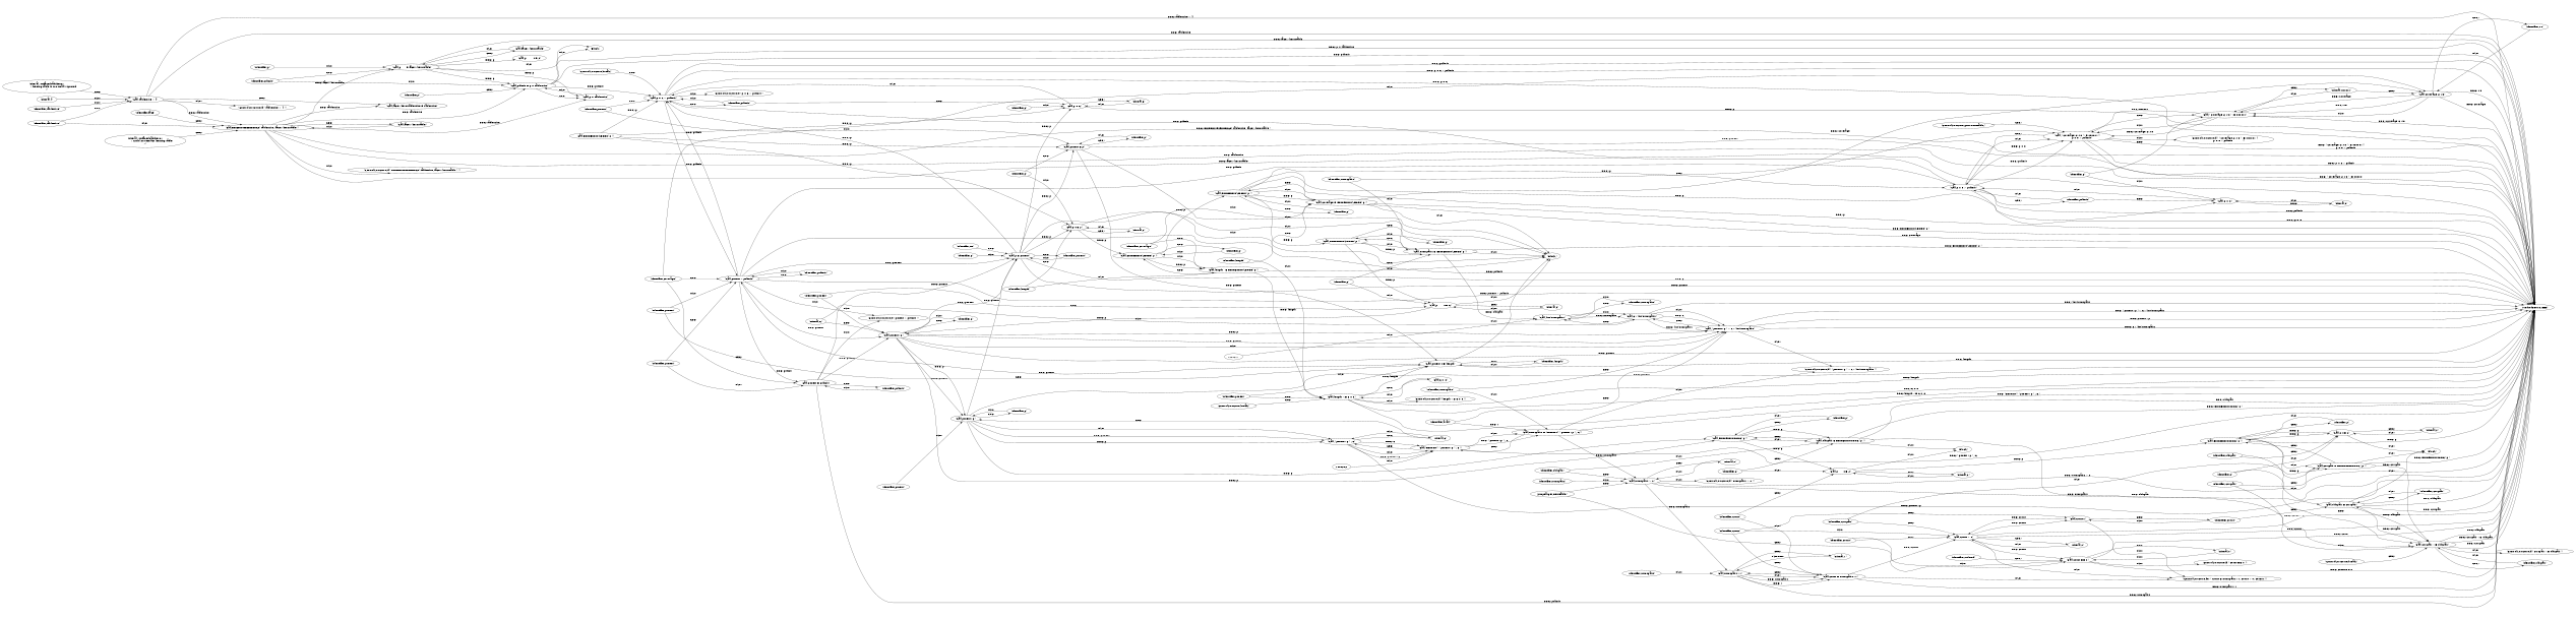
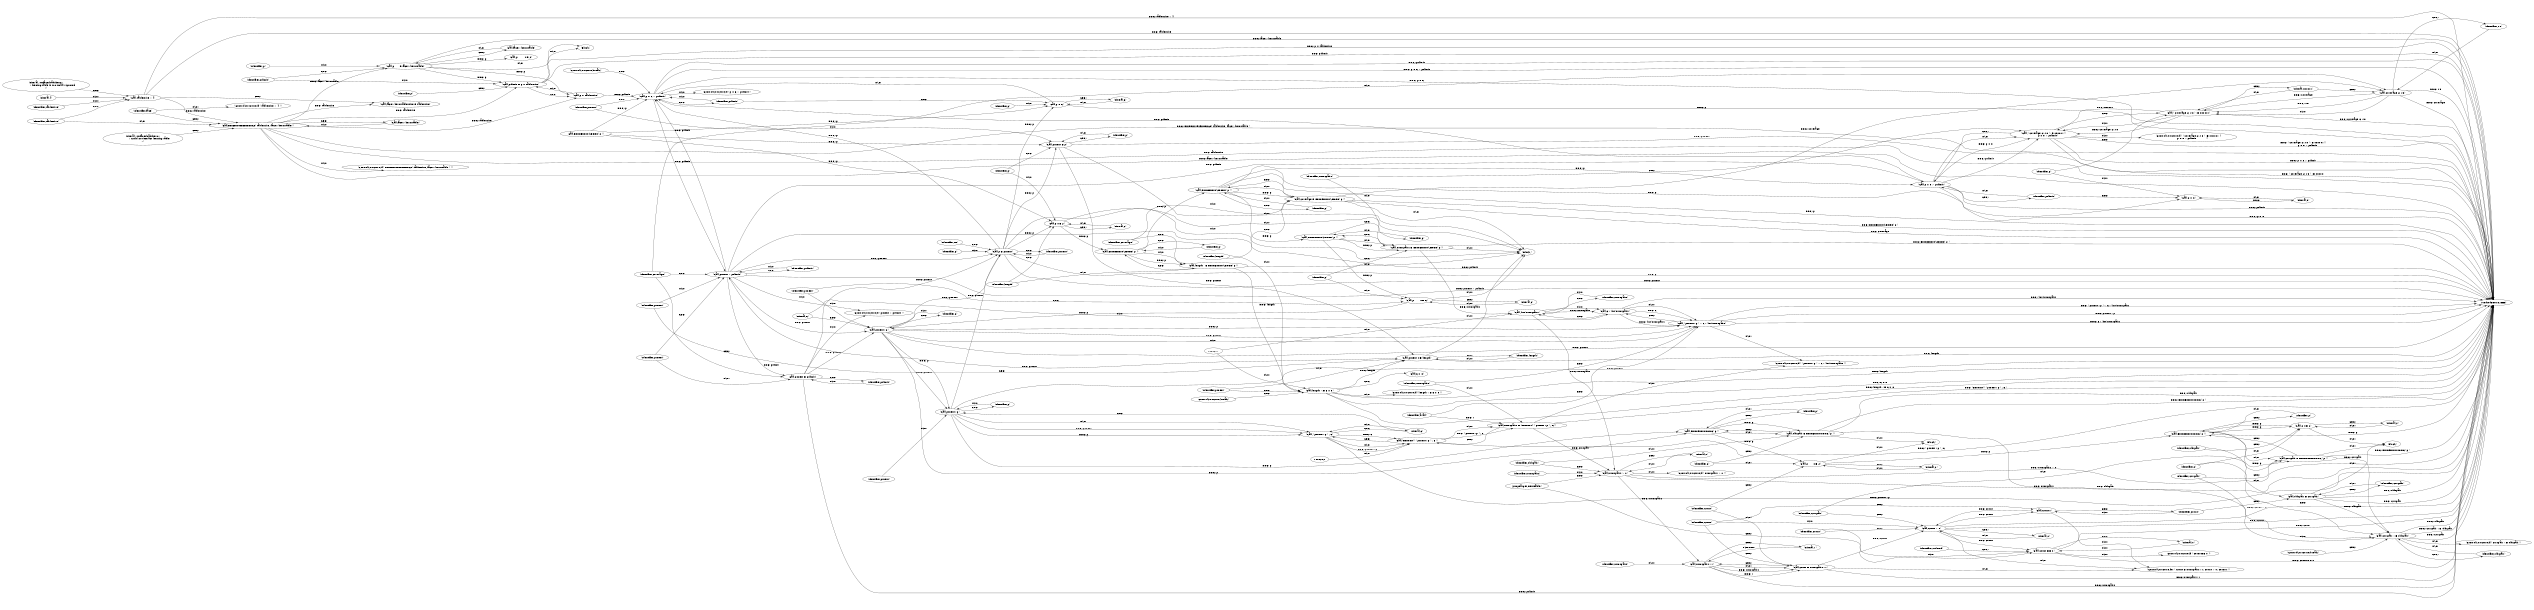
  digraph {
    rankdir=LR
    n1 [label="(Call,p_limit = p + table_size)"]
    n2 [label="(Call,p + 6 > p_limit)"]
    n3 [label="(MethodReturn,RET)"]
    n4 [label="(Block,)"]
    n5 [label="(Call,p + table_size)"]
    n6 [label="(Call,p_next > p_limit)"]
    n7 [label="(Identifier,p_limit)"]
    n8 [label="(ControlStructure,if ( p + 6 > p_limit ))"]
    n9 [label="(Call,p       = face->kern_table)"]
    n10 [label="(Call,p         += 2)"]
    n11 [label="(Call,face->kern_table)"]
    n12 [label="(Call,FT_FRAME_EXTRACT( table_size, face->kern_table ))"]
    n13 [label="(Call,face->kern_table_size = table_size)"]
    n14 [label="(ControlStructure,if ( FT_FRAME_EXTRACT( table_size, face->kern_table ) ))"]
    n15 [label="(Call,face->kern_table)"]
    n16 [label="(Call,table_size < 4)"]
    n17 [label="(ControlStructure,if ( table_size < 4 ))"]
    n18 [label="(Literal,4)"]
    n19 [label="(Call,p_next = p_limit)"]
    n20 [label="(Call,p_next - p)"]
    n21 [label="(Call,p = p_next)"]
    n22 [label="(Call,p + 8 > p_limit)"]
    n23 [label="(ControlStructure,if ( p_next > p_limit ))"]
    n24 [label="(Identifier,p_limit)"]
    n25 [label="(Call,p + 6)"]
    n26 [label="(Identifier,p_limit)"]
    n27 [label="(Call,( p_next - p ) < 6 * (int)num_pairs)"]
    n28 [label="(Call,p_next - p)"]
    n29 [label="(Call,FT_NEXT_ULONG( p ))"]
    n30 [label="(Identifier,p)"]
    n31 [label="(Call,p_next = p)"]
    n32 [label="(Call,p += 2)"]
    n33 [label="(Block,)"]
    n34 [label="(Identifier,p_next)"]
    n35 [label="(Call,( coverage & ~8 ) != 0x0001 ||\n           p + 8 > p_limit)"]
    n36 [label="(Identifier,p_limit)"]
    n37 [label="(Call,6 * (int)num_pairs)"]
    n38 [label="(ControlStructure,if ( ( p_next - p ) < 6 * (int)num_pairs ))"]
    n39 [label="(Call,( p_next - p ) / 6)"]
    n40 [label="(Identifier,p)"]
    n41 [label="(Call,old_pair = FT_NEXT_ULONG( p ))"]
    n42 [label="(Call,p       += 2)"]
    n43 [label="(Identifier,p)"]
    n44 [label="(Call,(int)num_pairs)"]
    n45 [label="(Call,(FT_UInt)( ( p_next - p ) / 6 ))"]
    n46 [label="(Literal,6)"]
    n47 [label="(Call,num_pairs = (FT_UInt)( ( p_next - p ) / 6 ))"]
    n48 [label="(Call,num_pairs > 0)"]
    n49 [label="(Call,num_pairs - 1)"]
    n50 [label="(ControlStructure,if ( num_pairs > 0 ))"]
    n51 [label="(Literal,0)"]
    n52 [label="(Call,count = num_pairs - 1)"]
    n53 [label="(Literal,1)"]
    n54 [label="(Call,count > 0)"]
    n55 [label="(ControlStructure,for ( count = num_pairs - 1; count > 0; count-- ))"]
    n56 [label="(Call,count--)"]
    n57 [label="(Call,count == 0)"]
    n58 [label="(Literal,0)"]
    n59 [label="(Identifier,count)"]
    n60 [label="(ControlStructure,if ( count == 0 ))"]
    n61 [label="(Literal,0)"]
    n62 [label="(Call,old_pair = cur_pair)"]
    n63 [label="(Call,cur_pair <= old_pair)"]
    n64 [label="(Block,)"]
    n65 [label="(Call,FT_NEXT_ULONG( p ))"]
    n66 [label="(Literal,2)"]
    n67 [label="(Identifier,old_pair)"]
    n68 [label="(ControlStructure,if ( cur_pair <= old_pair ))"]
    n69 [label="(Block,)"]
    n70 [label="(Identifier,cur_pair)"]
    n71 [label="(Call,cur_pair = FT_NEXT_ULONG( p ))"]
    n72 [label="(Call,p += 2)"]
    n73 [label="(Identifier,p)"]
    n74 [label="(Literal,2)"]
    n75 [label="(Literal,6)"]
    n76 [label="(Call,p_next += length)"]
    n77 [label="(Identifier,p)"]
    n78 [label="(Call,FT_NEXT_USHORT( p ))"]
    n79 [label="(Literal,2)"]
    n80 [label="(Identifier,length)"]
    n81 [label="(Call,length   = FT_NEXT_USHORT( p ))"]
    n82 [label="(Call,FT_NEXT_USHORT( p ))"]
    n83 [label="(Identifier,p)"]
    n84 [label="(Call,length <= 6 + 8)"]
    n85 [label="(Call,coverage = FT_NEXT_USHORT( p ))"]
    n86 [label="(Call,p + 8)"]
    n87 [label="(Call,FT_NEXT_USHORT( p ))"]
    n88 [label="(Identifier,p)"]
    n89 [label="(Call,6 + 8)"]
    n90 [label="(ControlStructure,if ( length <= 6 + 8 ))"]
    n91 [label="(Call,coverage & ~8)"]
    n92 [label="(Literal,8)"]
    n93 [label="(Call,num_pairs = FT_NEXT_USHORT( p ))"]
    n94 [label="(Call,p        += 6)"]
    n95 [label="(Identifier,p)"]
    n96 [label="(Call,( coverage & ~8 ) != 0x0001)"]
    n97 [label="(Identifier,~8)"]
    n98 [label="(Literal,0x0001)"]
    n99 [label="(ControlStructure,if ( ( coverage & ~8 ) != 0x0001 ||\n           p + 8 > p_limit             ))"]
    n100 [label="(Literal,6)"]
    n101 [label="(Identifier,num_pairs)"]
    n102 [label="(Identifier,ordered)"]
    n103 [label="(Identifier,num_pairs)"]
    n104 [label="(Identifier,p)"]
    n105 [label="(Identifier,p_next)"]
    n106 [label="(Identifier,p_next)"]
    n107 [label="(Identifier,p_limit)"]
    n108 [label="(Identifier,p)"]
    n109 [label="(Identifier,cur_pair)"]
    n110 [label="(ControlStructure,break;)"]
    n111 [label="(Identifier,coverage)"]
    n112 [label="(Identifier,num_pairs)"]
    n113 [label="(Identifier,count)"]
    n114 [label="(Identifier,length)"]
    n115 [label="(Identifier,coverage)"]
    n116 [label="(Literal,\"tt_face_load_kern:\"\n                 \" could not extract kerning table\n\")"]
    n117 [label="(Identifier,old_pair)"]
    n118 [label="(Identifier,length)"]
    n119 [label="(Identifier,table_size)"]
    n120 [label="(Identifier,face)"]
    n121 [label="(Identifier,num_pairs)"]
    n122 [label="(Identifier,cur_pair)"]
    n123 [label="(Identifier,p)"]
    n124 [label="(Call,FT_NEXT_USHORT( p ))"]
    n125 [label="(Identifier,old_pair)"]
    n126 [label="(Identifier,count)"]
    n127 [label="(Literal,6)"]
    n128 [label="(Identifier,avail)"]
    n129 [label="(Identifier,p_next)"]
    n130 [label="(Identifier,num_pairs)"]
    n131 [label="(Identifier,p)"]
    n132 [label="(Identifier,p)"]
    n133 [label="(Identifier,p)"]
    n134 [label="(Identifier,count)"]
    n135 [label="(ControlStructure,break;)"]
    n136 [label="(Identifier,p)"]
    n137 [label="(Identifier,nn)"]
    n138 [label="(Identifier,table_size)"]
    n139 [label="(Identifier,p_next)"]
    n140 [label="(JumpTarget,NextTable:)"]
    n141 [label="(Identifier,p)"]
    n142 [label="(Identifier,p_next)"]
    n143 [label="(Identifier,p)"]
    n144 [label="(ControlStructure,break;)"]
-   n145 [label="(ControlStructure,goto NextTable;)"]
    n146 [label="(Identifier,p_next)"]
    n147 [label="(Literal,\"tt_face_load_kern:\"\n                 \" kerning table is too small - ignored\n\")"]
    1000282
    1000277
-   n1 -> n2 [label="DDG: p_limit"]
+   n5 -> n2 [label="DDG: p_limit"]
    n1 -> n3 [label="DDG: p + table_size"]
    n1 -> n3 [label="DDG: p_limit"]
    n1 -> n4 [label="AST: "]
    n1 -> n5 [label="CFG: "]
    n2 -> n3 [label="DDG: p_limit"]
    n2 -> n3 [label="DDG: p + 6 > p_limit"]
    n2 -> n3 [label="DDG: p + 6"]
    n2 -> n6 [label="DDG: p_limit"]
    n2 -> n7 [label="CFG: "]
    n2 -> n8 [label="AST: "]
    n5 -> n1 [label="AST: "]
    n6 -> n2 [label="DDG: p_limit"]
    n6 -> n3 [label="DDG: p_limit"]
    n6 -> n3 [label="DDG: p_next > p_limit"]
    n6 -> n19 [label="DDG: p_limit"]
    n6 -> n20 [label="DDG: p_next"]
    n6 -> n21 [label="DDG: p_next"]
    n6 -> n22 [label="DDG: p_limit"]
    n6 -> n23 [label="AST: "]
    n6 -> n24 [label="CFG: "]
    n7 -> n2 [label="AST: "]
    n7 -> n25 [label="CFG: "]
    n9 -> n1 [label="DDG: p"]
    n9 -> n3 [label="DDG: face->kern_table"]
    n9 -> n4 [label="AST: "]
    n9 -> n5 [label="DDG: p"]
    n9 -> n10 [label="DDG: p"]
    n9 -> n11 [label="CFG: "]
    n11 -> n9 [label="AST: "]
    n12 -> n1 [label="DDG: table_size"]
    n12 -> n3 [label="DDG: FT_FRAME_EXTRACT( table_size, face->kern_table )"]
    n12 -> n3 [label="DDG: table_size"]
    n12 -> n3 [label="DDG: face->kern_table"]
    n12 -> n5 [label="DDG: table_size"]
    n12 -> n9 [label="DDG: face->kern_table"]
    n12 -> n13 [label="DDG: table_size"]
    n12 -> n14 [label="AST: "]
    n12 -> n15 [label="CFG: "]
    n15 -> n12 [label="AST: "]
    n16 -> n3 [label="DDG: table_size < 4"]
    n16 -> n3 [label="DDG: table_size"]
    n16 -> n12 [label="DDG: table_size"]
    n16 -> n13 [label="CFG: "]
-   n16 -> n17 [label="AST: "]
+   n120 -> n17 [label="AST: "]
    n18 -> n16 [label="AST: "]
    n19 -> n3 [label="DDG: p_limit"]
    n19 -> n20 [label="DDG: p_next"]
    n19 -> n21 [label="DDG: p_next"]
    n19 -> n23 [label="AST: "]
    n19 -> n26 [label="CFG: "]
    n20 -> n3 [label="DDG: p_next"]
    n20 -> n21 [label="DDG: p_next"]
    n20 -> n27 [label="AST: "]
    n20 -> n27 [label="DDG: p_next"]
    n20 -> n27 [label="DDG: p"]
    n20 -> n28 [label="DDG: p_next"]
    n20 -> n28 [label="DDG: p"]
    n20 -> n29 [label="DDG: p"]
    n20 -> n30 [label="CFG: "]
    n21 -> n2 [label="DDG: p"]
    n21 -> n3 [label="DDG: p_next"]
    n21 -> n3 [label="DDG: p"]
    n21 -> n25 [label="DDG: p"]
    n21 -> n31 [label="DDG: p"]
    n21 -> n32 [label="DDG: p"]
    n21 -> n33 [label="AST: "]
    n21 -> n34 [label="CFG: "]
    n22 -> n2 [label="DDG: p_limit"]
    n22 -> n3 [label="DDG: p_limit"]
    n22 -> n3 [label="DDG: p + 8"]
    n22 -> n35 [label="AST: "]
    n22 -> n35 [label="DDG: p + 8"]
    n22 -> n35 [label="DDG: p_limit"]
    n22 -> n36 [label="CFG: "]
    n24 -> n6 [label="AST: "]
    n25 -> n2 [label="AST: "]
    n25 -> n3 [label="DDG: p"]
    n25 -> n75 [label="CFG: "]
    n26 -> n19 [label="AST: "]
    n27 -> n3 [label="DDG: 6 * (int)num_pairs"]
    n27 -> n3 [label="DDG: ( p_next - p ) < 6 * (int)num_pairs"]
    n27 -> n3 [label="DDG: p_next - p"]
    n27 -> n37 [label="CFG: "]
    n27 -> n38 [label="AST: "]
    n28 -> n3 [label="DDG: p_next"]
    n28 -> n21 [label="DDG: p_next"]
    n28 -> n29 [label="DDG: p"]
    n28 -> n39 [label="AST: "]
    n28 -> n39 [label="DDG: p_next"]
    n28 -> n39 [label="DDG: p"]
    n28 -> n40 [label="CFG: "]
    n29 -> n41 [label="AST: "]
    n29 -> n41 [label="DDG: p"]
    n29 -> n42 [label="DDG: p"]
    n29 -> n43 [label="CFG: "]
    n30 -> n20 [label="AST: "]
    n31 -> n3 [label="DDG: p_next"]
    n31 -> n33 [label="AST: "]
    n31 -> n76 [label="DDG: p_next"]
    n31 -> n77 [label="CFG: "]
    n32 -> n33 [label="AST: "]
    n32 -> n78 [label="DDG: p"]
    n32 -> n79 [label="CFG: "]
    n34 -> n21 [label="AST: "]
    n35 -> n3 [label="DDG: ( coverage & ~8 ) != 0x0001"]
    n35 -> n3 [label="DDG: ( coverage & ~8 ) != 0x0001 ||\n           p + 8 > p_limit"]
    n35 -> n3 [label="DDG: p + 8 > p_limit"]
    n35 -> n22 [label="CFG: "]
    n35 -> n96 [label="CFG: "]
    n35 -> n99 [label="AST: "]
    n36 -> n22 [label="AST: "]
    n36 -> n86 [label="CFG: "]
    n37 -> n3 [label="DDG: (int)num_pairs"]
    n37 -> n27 [label="AST: "]
    n37 -> n27 [label="DDG: 6"]
    n37 -> n27 [label="DDG: (int)num_pairs"]
    n37 -> n44 [label="CFG: "]
    n39 -> n3 [label="DDG: p_next - p"]
    n39 -> n45 [label="AST: "]
    n39 -> n45 [label="DDG: p_next - p"]
    n39 -> n45 [label="DDG: 6"]
    n39 -> n46 [label="CFG: "]
    n40 -> n28 [label="AST: "]
    n41 -> n3 [label="DDG: old_pair"]
    n41 -> n3 [label="DDG: FT_NEXT_ULONG( p )"]
    n41 -> n29 [label="CFG: "]
    n41 -> n63 [label="DDG: old_pair"]
    n41 -> n64 [label="AST: "]
    n42 -> n64 [label="AST: "]
    n42 -> n65 [label="DDG: p"]
    n42 -> n66 [label="CFG: "]
    n43 -> n29 [label="AST: "]
    n44 -> n37 [label="AST: "]
    n44 -> n37 [label="DDG: num_pairs"]
+   n44 -> n48 [label="DDG: num_pairs"]
    n44 -> n101 [label="CFG: "]
    n45 -> n3 [label="DDG: ( p_next - p ) / 6"]
    n45 -> n39 [label="CFG: "]
    n45 -> n47 [label="AST: "]
    n45 -> n47 [label="DDG: ( p_next - p ) / 6"]
    n46 -> n28 [label="CFG: "]
    n46 -> n39 [label="AST: "]
    n47 -> n3 [label="DDG: (FT_UInt)( ( p_next - p ) / 6 )"]
    n47 -> n38 [label="AST: "]
    n47 -> n45 [label="CFG: "]
-   n47 -> n48 [label="DDG: num_pairs"]
+   n47 -> n48 [label="DDG: cur_pair"]
    n48 -> n3 [label="DDG: num_pairs > 0"]
    n48 -> n3 [label="DDG: num_pairs"]
    n48 -> n49 [label="DDG: num_pairs"]
    n48 -> n50 [label="AST: "]
    n48 -> n51 [label="CFG: "]
    n49 -> n3 [label="DDG: num_pairs"]
    n49 -> n52 [label="AST: "]
    n49 -> n52 [label="DDG: num_pairs"]
    n49 -> n52 [label="DDG: 1"]
    n49 -> n53 [label="CFG: "]
    n51 -> n48 [label="AST: "]
    n52 -> n3 [label="DDG: num_pairs - 1"]
    n52 -> n49 [label="CFG: "]
    n52 -> n54 [label="DDG: count"]
    n52 -> n55 [label="AST: "]
    n53 -> n49 [label="USHORT: "]
    n54 -> n3 [label="DDG: count"]
    n54 -> n3 [label="DDG: count > 0"]
    n54 -> n55 [label="AST: "]
    n54 -> n56 [label="DDG: count"]
    n54 -> n57 [label="DDG: count"]
    n54 -> n58 [label="CFG: "]
    n56 -> n54 [label="DDG: count"]
    n56 -> n55 [label="AST: "]
    n56 -> n59 [label="CFG: "]
    n57 -> n3 [label="DDG: count == 0"]
    n57 -> n3 [label="DDG: count"]
    n57 -> n60 [label="AST: "]
    n57 -> n61 [label="CFG: "]
    n58 -> n54 [label="AST: "]
    n59 -> n56 [label="AST: "]
    n59 -> n62 [label="CFG: "]
    n61 -> n57 [label="AST: "]
    n62 -> n3 [label="DDG: old_pair"]
    n62 -> n3 [label="DDG: cur_pair"]
    n62 -> n63 [label="DDG: old_pair"]
    n62 -> n69 [label="AST: "]
    n62 -> n70 [label="CFG: "]
    n63 -> n3 [label="DDG: cur_pair"]
    n63 -> n3 [label="DDG: old_pair"]
    n63 -> n3 [label="DDG: cur_pair <= old_pair"]
-   n63 -> n62 [label="DDG: cur_pair"]
    n63 -> n67 [label="CFG: "]
    n63 -> n68 [label="AST: "]
    n65 -> n3 [label="DDG: p"]
    n65 -> n71 [label="AST: "]
    n65 -> n71 [label="DDG: p"]
    n65 -> n72 [label="DDG: p"]
    n65 -> n73 [label="CFG: "]
    n66 -> n42 [label="AST: "]
    n67 -> n63 [label="AST: "]
    n70 -> n62 [label="AST: "]
    n71 -> n3 [label="DDG: FT_NEXT_ULONG( p )"]
    n71 -> n63 [label="DDG: cur_pair"]
    n71 -> n65 [label="CFG: "]
    n71 -> n69 [label="AST: "]
    n72 -> n65 [label="DDG: p"]
    n72 -> n69 [label="AST: "]
    n72 -> n74 [label="CFG: "]
    n73 -> n65 [label="AST: "]
    n74 -> n72 [label="AST: "]
    n75 -> n25 [label="AST: "]
    n76 -> n3 [label="DDG: length"]
    n76 -> n6 [label="DDG: p_next"]
    n76 -> n33 [label="AST: "]
    n76 -> n80 [label="CFG: "]
    n77 -> n31 [label="AST: "]
    n78 -> n81 [label="AST: "]
    n78 -> n81 [label="DDG: p"]
    n78 -> n82 [label="DDG: p"]
    n78 -> n83 [label="CFG: "]
    n79 -> n32 [label="AST: "]
    n80 -> n76 [label="AST: "]
    n81 -> n33 [label="AST: "]
    n81 -> n78 [label="CFG: "]
    n81 -> n84 [label="DDG: length"]
    n82 -> n3 [label="DDG: p"]
    n82 -> n22 [label="DDG: p"]
    n82 -> n85 [label="AST: "]
    n82 -> n85 [label="DDG: p"]
    n82 -> n86 [label="DDG: p"]
    n82 -> n87 [label="DDG: p"]
    n82 -> n88 [label="CFG: "]
    n83 -> n78 [label="AST: "]
    n84 -> n3 [label="DDG: length <= 6 + 8"]
    n84 -> n3 [label="DDG: 6 + 8"]
    n84 -> n3 [label="DDG: length"]
    n84 -> n76 [label="DDG: length"]
    n84 -> n89 [label="CFG: "]
    n84 -> n90 [label="AST: "]
    n85 -> n3 [label="DDG: coverage"]
    n85 -> n3 [label="DDG: FT_NEXT_USHORT( p )"]
    n85 -> n33 [label="AST: "]
    n85 -> n82 [label="CFG: "]
    n85 -> n91 [label="DDG: coverage"]
-   n86 -> n22 [label="AST: "]
    n86 -> n92 [label="DDG: "]
    n87 -> n93 [label="AST: "]
    n87 -> n93 [label="DDG: p"]
    n87 -> n94 [label="DDG: p"]
    n87 -> n95 [label="CFG: "]
    n88 -> n82 [label="AST: "]
-   n89 -> n84 [label="AST: "]
+   1000277 -> n84 [label="AST: "]
    n91 -> n3 [label="DDG: coverage"]
    n91 -> n3 [label="DDG: ~8"]
    n91 -> n96 [label="AST: "]
    n91 -> n96 [label="DDG: coverage"]
    n91 -> n96 [label="DDG: ~8"]
    n91 -> n97 [label="CFG: "]
    n92 -> n86 [label="AST: "]
    n93 -> n3 [label="DDG: FT_NEXT_USHORT( p )"]
    n93 -> n33 [label="AST: "]
-   n93 -> n44 [label="DDG: old_pair"]
+   n93 -> n44 [label="DDG: num_pairs"]
    n93 -> n87 [label="CFG: "]
    n94 -> n20 [label="DDG: p"]
    n94 -> n33 [label="AST: "]
    n94 -> n100 [label="CFG: "]
    n95 -> n87 [label="AST: "]
    n96 -> n3 [label="DDG: coverage & ~8"]
    n96 -> n35 [label="AST: "]
    n96 -> n35 [label="DDG: coverage & ~8"]
    n96 -> n35 [label="DDG: 0x0001"]
    n96 -> n98 [label="CFG: "]
    n97 -> n91 [label="AST: "]
    n98 -> n91 [label="CFG: "]
    n98 -> n96 [label="AST: "]
    n100 -> n94 [label="AST: "]
    n101 -> n44 [label="AST: "]
    n102 -> n57 [label="CFG: "]
    n103 -> n27 [label="CFG: "]
    n103 -> n47 [label="AST: "]
    n104 -> n93 [label="CFG: "]
    n104 -> n94 [label="AST: "]
    n105 -> n20 [label="AST: "]
    n105 -> n94 [label="CFG: "]
    n106 -> n2 [label="CFG: "]
    n106 -> n31 [label="AST: "]
    n107 -> n1 [label="AST: "]
    n107 -> n9 [label="CFG: "]
    n108 -> n25 [label="AST: "]
    n109 -> n63 [label="AST: "]
    n109 -> n71 [label="CFG: "]
    n110 -> n63 [label="CFG: "]
    n111 -> n81 [label="CFG: "]
    n111 -> n85 [label="AST: "]
    n112 -> n49 [label="AST: "]
    n113 -> n52 [label="CFG: "]
    n113 -> n54 [label="AST: "]
    n113 -> n56 [label="CFG: "]
    n114 -> n32 [label="CFG: "]
    n114 -> n81 [label="AST: "]
    n115 -> n6 [label="CFG: "]
    n115 -> n19 [label="CFG: "]
    n115 -> n91 [label="AST: "]
    n116 -> n12 [label="CFG: "]
    n117 -> n41 [label="AST: "]
    n117 -> n48 [label="CFG: "]
    n118 -> n84 [label="AST: "]
    n118 -> n85 [label="CFG: "]
    n119 -> n16 [label="AST: "]
    n120 -> n12 [label="CFG: "]
    n121 -> n35 [label="CFG: "]
    n121 -> n93 [label="AST: "]
    n122 -> n54 [label="CFG: "]
    n122 -> n71 [label="AST: "]
    n123 -> n1 [label="CFG: "]
    n124 -> n2 [label="DDG: p"]
    n124 -> n25 [label="DDG: p"]
    n124 -> n31 [label="DDG: p"]
    n124 -> n32 [label="DDG: p"]
    n125 -> n62 [label="AST: "]
    n125 -> n72 [label="CFG: "]
    n126 -> n54 [label="CFG: "]
    n126 -> n57 [label="AST: "]
    n127 -> n20 [label="CFG: "]
    n127 -> n37 [label="AST: "]
    n128 -> n27 [label="CFG: "]
    n128 -> n47 [label="DDG: 1"]
    n129 -> n76 [label="AST: "]
    n129 -> n84 [label="CFG: "]
    n130 -> n48 [label="AST: "]
    n131 -> n41 [label="CFG: "]
    n131 -> n42 [label="AST: "]
    n132 -> n9 [label="AST: "]
    n133 -> n86 [label="AST: "]
    n133 -> n96 [label="CFG: "]
    n134 -> n42 [label="CFG: "]
    n134 -> n52 [label="AST: "]
    n135 -> n2 [label="CFG: "]
    n136 -> n21 [label="AST: "]
    n137 -> n21 [label="CFG: "]
    n138 -> n12 [label="AST: "]
    n138 -> n16 [label="CFG: "]
    n139 -> n6 [label="AST: "]
    n139 -> n76 [label="CFG: "]
    n140 -> n48 [label="CFG: "]
    n140 -> n57 [label="CFG: "]
    n141 -> n31 [label="CFG: "]
    n141 -> n32 [label="AST: "]
    n142 -> n6 [label="CFG: "]
    n142 -> n19 [label="AST: "]
    n143 -> n63 [label="CFG: "]
    n143 -> n72 [label="AST: "]
    n144 -> n84 [label="CFG: "]
-   n145 -> n35 [label="CFG: "]
    n146 -> n28 [label="AST: "]
    n147 -> n16 [label="CFG: "]
    1000282 -> n45 [label="AST: "]
    1000277 -> n44 [label="AST: "]
  }
